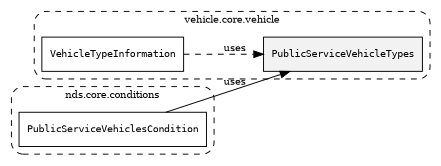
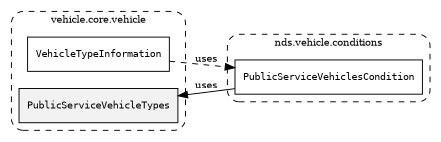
  digraph {
    fontsize=10
    rankdir=LR
    node [fontsize=10 shape=box]
    edge [fontsize=10]
    n1 [fillcolor="#0000000D" label=<<font face="monospace"><table align="center" border="0" cellspacing="0" cellpadding="0"><tr><td href="../../../content/packages/nds.core.vehicle.html#Bitmask-PublicServiceVehicleTypes" title="Bitmask defined in nds.core.vehicle">PublicServiceVehicleTypes</td></tr></table></font>> style=filled]
    n2 [label=<<font face="monospace"><table align="center" border="0" cellspacing="0" cellpadding="0"><tr><td href="../../../content/packages/nds.core.vehicle.html#Structure-VehicleTypeInformation" title="Structure defined in nds.core.vehicle">VehicleTypeInformation</td></tr></table></font>>]
    n3 [label=<<font face="monospace"><table align="center" border="0" cellspacing="0" cellpadding="0"><tr><td href="../../../content/packages/nds.core.conditions.html#Structure-PublicServiceVehiclesCondition" title="Structure defined in nds.core.conditions">PublicServiceVehiclesCondition</td></tr></table></font>>]
    subgraph cluster_1 {
      label="vehicle.core.vehicle"
      style="dashed, rounded"
      n1
      n2
    }
    subgraph cluster_2 {
-     label="nds.core.conditions"
+     label="nds.vehicle.conditions"
      style="dashed, rounded"
      n3
    }
-   n2 -> n1 [label=uses style=dashed]
+   n2 -> n3 [label=uses style=dashed]
    n3 -> n1 [label=uses style=solid]
  }
